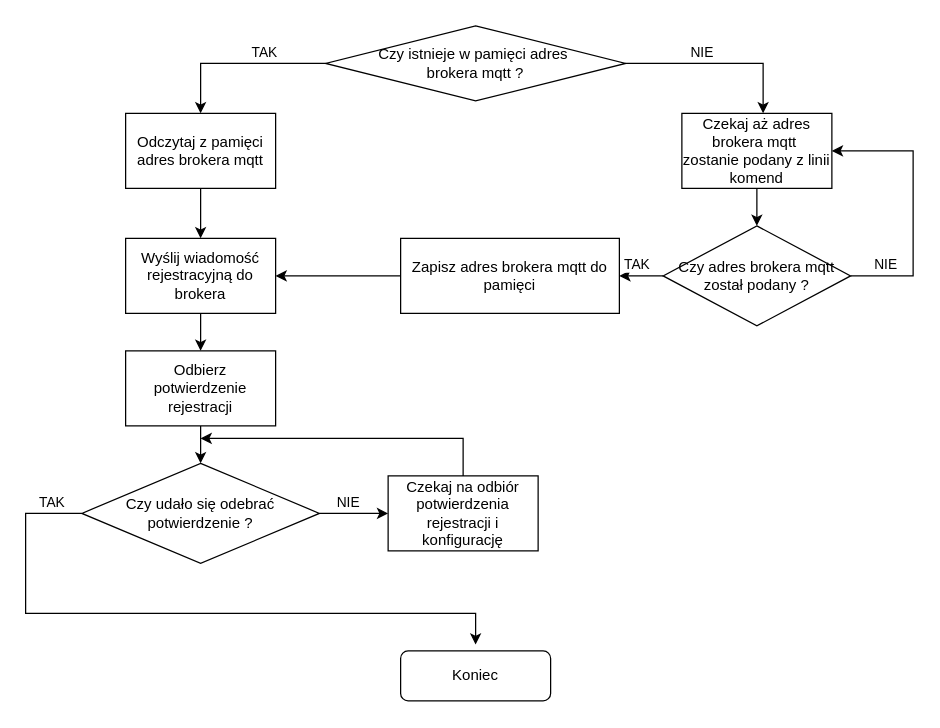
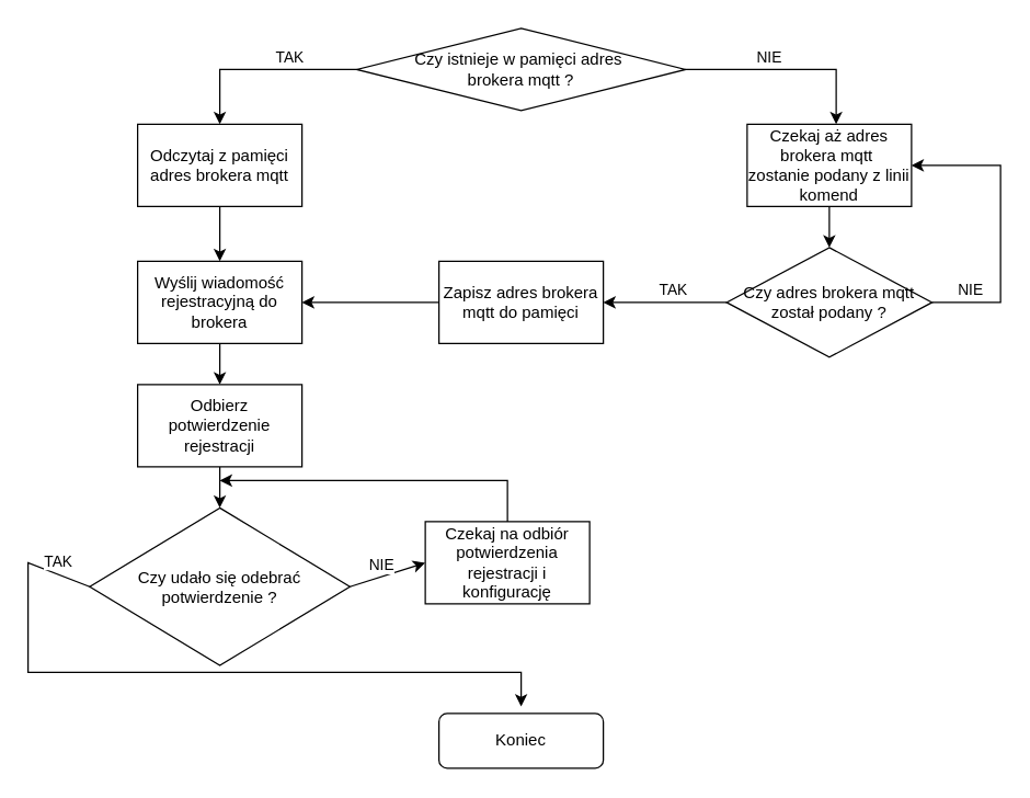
  <mxCell id="0" />
  <mxCell id="1" parent="0" />
  <mxCell id="2" value="&lt;div&gt;Czy istnieje w pamięci adres&amp;nbsp;&lt;/div&gt;&lt;div&gt;brokera mqtt ?&lt;/div&gt;" style="rhombus;whiteSpace=wrap;html=1;" parent="1" vertex="1"><mxGeometry x="260" y="20" width="240" height="60" as="geometry" /></mxCell>
  <mxCell id="3" value="&lt;div&gt;Czekaj aż adres brokera mqtt&amp;nbsp;&lt;/div&gt;&lt;div&gt;zostanie podany z linii komend&lt;br&gt;&lt;/div&gt;" style="rounded=0;whiteSpace=wrap;html=1;" parent="1" vertex="1"><mxGeometry x="545" y="90" width="120" height="60" as="geometry" /></mxCell>
  <mxCell id="4" value="Odczytaj z pamięci adres brokera mqtt" style="rounded=0;whiteSpace=wrap;html=1;" parent="1" vertex="1"><mxGeometry x="100" y="90" width="120" height="60" as="geometry" /></mxCell>
  <mxCell id="5" value="Wyślij wiadomość rejestracyjną do brokera" style="rounded=0;whiteSpace=wrap;html=1;" parent="1" vertex="1"><mxGeometry x="100" y="190" width="120" height="60" as="geometry" /></mxCell>
- <mxCell id="6" value="Czy udało się odebrać potwierdzenie ?" style="rhombus;whiteSpace=wrap;html=1;" parent="1" vertex="1"><mxGeometry x="65" y="370" width="190" height="80" as="geometry" /></mxCell>
+ <mxCell id="6" value="Czy udało się odebrać potwierdzenie ?" style="rhombus;whiteSpace=wrap;html=1;" parent="1" vertex="1"><mxGeometry x="65" y="370" width="190" height="115" as="geometry" /></mxCell>
  <mxCell id="7" value="" style="endArrow=classic;html=1;rounded=0;" parent="1" edge="1"><mxGeometry width="50" height="50" relative="1" as="geometry"><mxPoint x="500" y="50" as="sourcePoint" /><mxPoint x="610" y="90" as="targetPoint" /><Array as="points"><mxPoint x="610" y="50" /></Array></mxGeometry></mxCell>
  <mxCell id="8" value="&lt;div&gt;NIE&lt;/div&gt;" style="edgeLabel;html=1;align=center;verticalAlign=middle;resizable=0;points=[];" parent="7" vertex="1" connectable="0"><mxGeometry x="-0.587" y="1" relative="1" as="geometry"><mxPoint x="29" y="-9" as="offset" /></mxGeometry></mxCell>
  <mxCell id="9" value="Odbierz potwierdzenie rejestracji" style="rounded=0;whiteSpace=wrap;html=1;" parent="1" vertex="1"><mxGeometry x="100" y="280" width="120" height="60" as="geometry" /></mxCell>
  <mxCell id="10" value="Czy adres brokera mqtt został podany ?" style="rhombus;whiteSpace=wrap;html=1;" parent="1" vertex="1"><mxGeometry x="530" y="180" width="150" height="80" as="geometry" /></mxCell>
  <mxCell id="11" value="" style="endArrow=classic;html=1;rounded=0;entryX=1;entryY=0.5;entryDx=0;entryDy=0;" parent="1" target="3" edge="1"><mxGeometry width="50" height="50" relative="1" as="geometry"><mxPoint x="680" y="220" as="sourcePoint" /><mxPoint x="730" y="170" as="targetPoint" /><Array as="points"><mxPoint x="730" y="220" /><mxPoint x="730" y="120" /></Array></mxGeometry></mxCell>
  <mxCell id="12" value="&lt;div&gt;NIE&lt;/div&gt;" style="edgeLabel;html=1;align=center;verticalAlign=middle;resizable=0;points=[];" parent="11" vertex="1" connectable="0"><mxGeometry x="-0.746" y="-1" relative="1" as="geometry"><mxPoint y="-11" as="offset" /></mxGeometry></mxCell>
  <mxCell id="13" value="" style="endArrow=classic;html=1;rounded=0;exitX=0;exitY=0.5;exitDx=0;exitDy=0;entryX=0.5;entryY=0;entryDx=0;entryDy=0;" parent="1" source="2" target="4" edge="1"><mxGeometry width="50" height="50" relative="1" as="geometry"><mxPoint x="150" y="40" as="sourcePoint" /><mxPoint x="200" y="-10" as="targetPoint" /><Array as="points"><mxPoint x="160" y="50" /></Array></mxGeometry></mxCell>
  <mxCell id="14" value="TAK" style="edgeLabel;html=1;align=center;verticalAlign=middle;resizable=0;points=[];" parent="13" vertex="1" connectable="0"><mxGeometry x="-0.286" y="-2" relative="1" as="geometry"><mxPoint y="-8" as="offset" /></mxGeometry></mxCell>
  <mxCell id="15" value="" style="endArrow=classic;html=1;rounded=0;exitX=0.5;exitY=1;exitDx=0;exitDy=0;" parent="1" source="4" target="5" edge="1"><mxGeometry width="50" height="50" relative="1" as="geometry"><mxPoint x="330" y="320" as="sourcePoint" /><mxPoint x="380" y="270" as="targetPoint" /></mxGeometry></mxCell>
  <mxCell id="16" value="" style="endArrow=classic;html=1;rounded=0;exitX=0.5;exitY=1;exitDx=0;exitDy=0;" parent="1" source="5" target="9" edge="1"><mxGeometry width="50" height="50" relative="1" as="geometry"><mxPoint x="330" y="320" as="sourcePoint" /><mxPoint x="380" y="270" as="targetPoint" /></mxGeometry></mxCell>
  <mxCell id="17" value="" style="endArrow=classic;html=1;rounded=0;exitX=0.5;exitY=1;exitDx=0;exitDy=0;entryX=0.5;entryY=0;entryDx=0;entryDy=0;" parent="1" source="9" target="6" edge="1"><mxGeometry width="50" height="50" relative="1" as="geometry"><mxPoint x="330" y="320" as="sourcePoint" /><mxPoint x="380" y="270" as="targetPoint" /></mxGeometry></mxCell>
  <mxCell id="18" value="Czekaj na odbiór potwierdzenia rejestracji i konfigurację" style="rounded=0;whiteSpace=wrap;html=1;" parent="1" vertex="1"><mxGeometry x="310" y="380" width="120" height="60" as="geometry" /></mxCell>
  <mxCell id="19" value="" style="endArrow=classic;html=1;rounded=0;entryX=0;entryY=0.5;entryDx=0;entryDy=0;exitX=1;exitY=0.5;exitDx=0;exitDy=0;" parent="1" source="6" target="18" edge="1"><mxGeometry width="50" height="50" relative="1" as="geometry"><mxPoint x="260" y="410" as="sourcePoint" /><mxPoint x="380" y="270" as="targetPoint" /></mxGeometry></mxCell>
  <mxCell id="20" value="NIE" style="edgeLabel;html=1;align=center;verticalAlign=middle;resizable=0;points=[];" parent="19" vertex="1" connectable="0"><mxGeometry x="-0.32" y="-2" relative="1" as="geometry"><mxPoint x="3" y="-12" as="offset" /></mxGeometry></mxCell>
  <mxCell id="21" value="" style="endArrow=classic;html=1;rounded=0;exitX=0.5;exitY=0;exitDx=0;exitDy=0;" parent="1" source="18" edge="1"><mxGeometry width="50" height="50" relative="1" as="geometry"><mxPoint x="450" y="420" as="sourcePoint" /><mxPoint x="160" y="350" as="targetPoint" /><Array as="points"><mxPoint x="370" y="350" /></Array></mxGeometry></mxCell>
  <mxCell id="22" value="" style="endArrow=classic;html=1;rounded=0;exitX=0;exitY=0.5;exitDx=0;exitDy=0;entryX=0.5;entryY=0;entryDx=0;entryDy=0;" parent="1" source="6" edge="1"><mxGeometry width="50" height="50" relative="1" as="geometry"><mxPoint x="100" y="550" as="sourcePoint" /><mxPoint x="380" y="515" as="targetPoint" /><Array as="points"><mxPoint x="20" y="410" /><mxPoint x="20" y="490" /><mxPoint x="380" y="490" /></Array></mxGeometry></mxCell>
  <mxCell id="23" value="TAK" style="edgeLabel;html=1;align=center;verticalAlign=middle;resizable=0;points=[];" parent="22" vertex="1" connectable="0"><mxGeometry x="-0.902" y="1" relative="1" as="geometry"><mxPoint y="-11" as="offset" /></mxGeometry></mxCell>
  <mxCell id="24" value="" style="endArrow=classic;html=1;rounded=0;exitX=0.5;exitY=1;exitDx=0;exitDy=0;entryX=0.5;entryY=0;entryDx=0;entryDy=0;" parent="1" source="3" target="10" edge="1"><mxGeometry width="50" height="50" relative="1" as="geometry"><mxPoint x="450" y="145" as="sourcePoint" /><mxPoint x="500" y="95" as="targetPoint" /></mxGeometry></mxCell>
  <mxCell id="25" value="Koniec" style="rounded=1;whiteSpace=wrap;html=1;" parent="1" vertex="1"><mxGeometry x="320" y="520" width="120" height="40" as="geometry" /></mxCell>
- <mxCell id="26" value="Zapisz adres brokera mqtt do pamięci" style="rounded=0;whiteSpace=wrap;html=1;" vertex="1" parent="1"><mxGeometry x="320" y="190" width="175" height="60" as="geometry" /></mxCell>
+ <mxCell id="26" value="Zapisz adres brokera mqtt do pamięci" style="rounded=0;whiteSpace=wrap;html=1;" vertex="1" parent="1"><mxGeometry x="320" y="190" width="120" height="60" as="geometry" /></mxCell>
  <mxCell id="27" value="" style="endArrow=classic;html=1;rounded=0;exitX=0;exitY=0.5;exitDx=0;exitDy=0;entryX=1;entryY=0.5;entryDx=0;entryDy=0;" edge="1" parent="1" source="10" target="26"><mxGeometry width="50" height="50" relative="1" as="geometry"><mxPoint x="460" y="310" as="sourcePoint" /><mxPoint x="470" y="210" as="targetPoint" /></mxGeometry></mxCell>
  <mxCell id="28" value="TAK" style="edgeLabel;html=1;align=center;verticalAlign=middle;resizable=0;points=[];" vertex="1" connectable="0" parent="27"><mxGeometry x="-0.333" relative="1" as="geometry"><mxPoint x="-10" y="-10" as="offset" /></mxGeometry></mxCell>
  <mxCell id="29" value="" style="endArrow=classic;html=1;rounded=0;entryX=1;entryY=0.5;entryDx=0;entryDy=0;exitX=0;exitY=0.5;exitDx=0;exitDy=0;" edge="1" parent="1" source="26" target="5"><mxGeometry width="50" height="50" relative="1" as="geometry"><mxPoint x="270" y="300" as="sourcePoint" /><mxPoint x="320" y="250" as="targetPoint" /></mxGeometry></mxCell>
